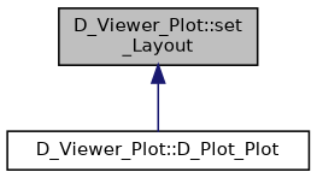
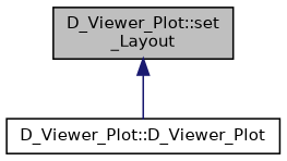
  digraph {
    rankdir=TB
    node [color=black fontname=Helvetica fontsize=10 shape=record style=filled]
    n1 [fillcolor=grey75 fontcolor=black height=0.2 label="D_Viewer_Plot::set\l_Layout" width=0.4]
-   n2 [fillcolor=white height=0.2 label="D_Viewer_Plot::D_Plot_Plot" width=0.4]
+   n2 [fillcolor=white height=0.2 label="D_Viewer_Plot::D_Viewer_Plot" width=0.4]
    n1 -> n2 [color=midnightblue dir=back fontname=Helvetica fontsize=10 labelfontname=Helvetica labelfontsize=10 style=solid]
  }
